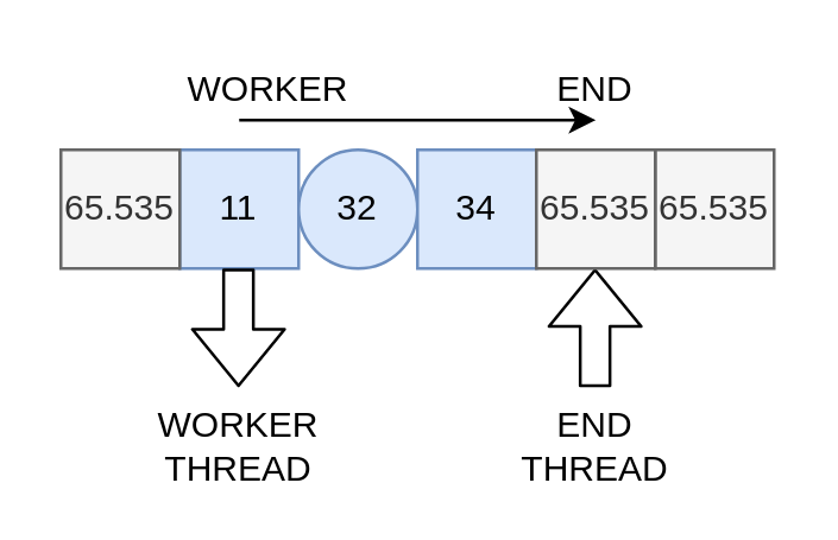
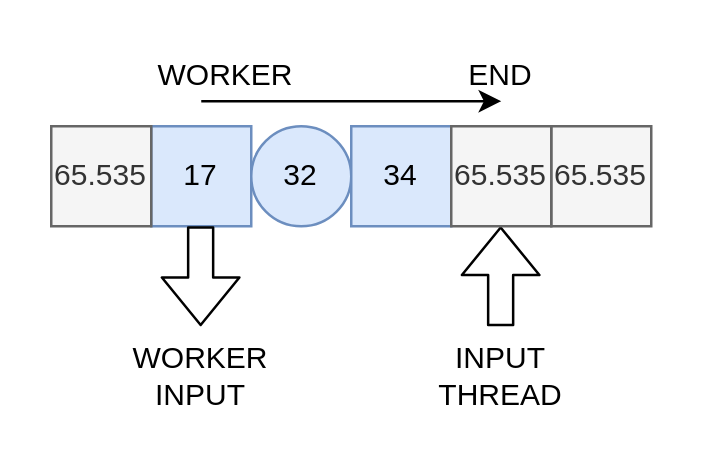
  <mxCell id="0" />
  <mxCell id="1" parent="0" />
- <mxCell id="2" value="11" style="rounded=0;whiteSpace=wrap;html=1;fillColor=#dae8fc;strokeColor=#6c8ebf;" parent="1" vertex="1"><mxGeometry x="60" y="50" width="40" height="40" as="geometry" /></mxCell>
+ <mxCell id="2" value="17" style="rounded=0;whiteSpace=wrap;html=1;fillColor=#dae8fc;strokeColor=#6c8ebf;" parent="1" vertex="1"><mxGeometry x="60" y="50" width="40" height="40" as="geometry" /></mxCell>
  <mxCell id="3" value="32" style="ellipse;whiteSpace=wrap;html=1;fillColor=#dae8fc;strokeColor=#6c8ebf;" parent="1" vertex="1"><mxGeometry x="100" y="50" width="40" height="40" as="geometry" /></mxCell>
  <mxCell id="4" value="34" style="rounded=0;whiteSpace=wrap;html=1;fillColor=#dae8fc;strokeColor=#6c8ebf;" parent="1" vertex="1"><mxGeometry x="140" y="50" width="40" height="40" as="geometry" /></mxCell>
  <mxCell id="5" value="65.535" style="rounded=0;whiteSpace=wrap;html=1;fillColor=#f5f5f5;strokeColor=#666666;fontColor=#333333;" parent="1" vertex="1"><mxGeometry x="20" y="50" width="40" height="40" as="geometry" /></mxCell>
  <mxCell id="6" value="65.535" style="rounded=0;whiteSpace=wrap;html=1;fillColor=#f5f5f5;strokeColor=#666666;fontColor=#333333;" parent="1" vertex="1"><mxGeometry x="220" y="50" width="40" height="40" as="geometry" /></mxCell>
  <mxCell id="7" value="" style="shape=flexArrow;endArrow=classic;html=1;" parent="1" edge="1"><mxGeometry width="50" height="50" relative="1" as="geometry"><mxPoint x="199.76" y="130" as="sourcePoint" /><mxPoint x="199.76" y="90" as="targetPoint" /></mxGeometry></mxCell>
  <mxCell id="8" value="" style="shape=flexArrow;endArrow=classic;html=1;" parent="1" edge="1"><mxGeometry width="50" height="50" relative="1" as="geometry"><mxPoint x="79.76" y="90" as="sourcePoint" /><mxPoint x="79.76" y="130" as="targetPoint" /></mxGeometry></mxCell>
  <mxCell id="9" value="65.535" style="rounded=0;whiteSpace=wrap;html=1;fillColor=#f5f5f5;strokeColor=#666666;fontColor=#333333;" parent="1" vertex="1"><mxGeometry x="180" y="50" width="40" height="40" as="geometry" /></mxCell>
- <mxCell id="10" value="END THREAD" style="text;html=1;strokeColor=none;fillColor=none;align=center;verticalAlign=middle;whiteSpace=wrap;rounded=0;" parent="1" vertex="1"><mxGeometry x="180" y="140" width="40" height="20" as="geometry" /></mxCell>
- <mxCell id="11" value="WORKER THREAD" style="text;html=1;strokeColor=none;fillColor=none;align=center;verticalAlign=middle;whiteSpace=wrap;rounded=0;" parent="1" vertex="1"><mxGeometry x="60" y="140" width="40" height="20" as="geometry" /></mxCell>
+ <mxCell id="10" value="INPUT THREAD" style="text;html=1;strokeColor=none;fillColor=none;align=center;verticalAlign=middle;whiteSpace=wrap;rounded=0;" parent="1" vertex="1"><mxGeometry x="180" y="140" width="40" height="20" as="geometry" /></mxCell>
+ <mxCell id="11" value="WORKER INPUT" style="text;html=1;strokeColor=none;fillColor=none;align=center;verticalAlign=middle;whiteSpace=wrap;rounded=0;" parent="1" vertex="1"><mxGeometry x="60" y="140" width="40" height="20" as="geometry" /></mxCell>
  <mxCell id="12" value="WORKER" style="text;html=1;strokeColor=none;fillColor=none;align=center;verticalAlign=middle;whiteSpace=wrap;rounded=0;" parent="1" vertex="1"><mxGeometry x="70" y="20" width="40" height="20" as="geometry" /></mxCell>
  <mxCell id="13" value="END" style="text;html=1;strokeColor=none;fillColor=none;align=center;verticalAlign=middle;whiteSpace=wrap;rounded=0;" parent="1" vertex="1"><mxGeometry x="180" y="20" width="40" height="20" as="geometry" /></mxCell>
  <mxCell id="14" value="" style="endArrow=classic;html=1;" parent="1" edge="1"><mxGeometry width="50" height="50" relative="1" as="geometry"><mxPoint x="80" y="40" as="sourcePoint" /><mxPoint x="200" y="40" as="targetPoint" /></mxGeometry></mxCell>
